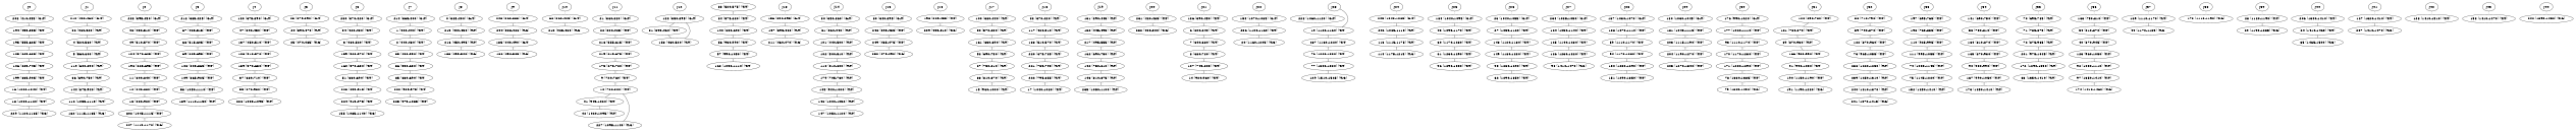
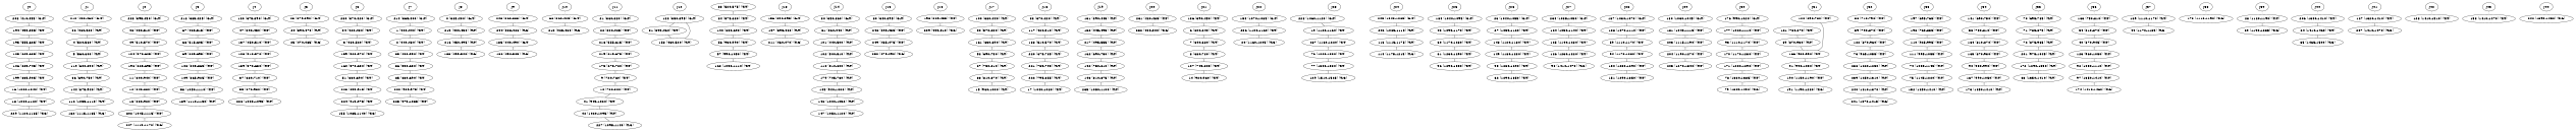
  graph {
    ranksep=0.2
    edge [weight=1.2]
    J0
    "208 (410-455) (G-T)"
    "194 (455-555) (T-T)"
    "195 (555-625) (T-T)"
    "105 (625-685) (T-T)"
    "106 (685-745) (T-T)"
    "199 (835-905) (T-T)"
    "16 (1000-1040) (T-T)"
    "18 (1080-1120) (T-T)"
    "229 (1120-1135) (T-G)"
    J1
    "210 (400-460) (G-T)"
    "82 (460-520) (T-T)"
    "4 (520-560) (T-T)"
    "5 (560-600) (T-T)"
    "119 (600-690) (T-T)"
    "86 (690-750) (T-T)"
    "144 (875-940) (T-T)"
    "112 (1055-1115) (T-T)"
    "182 (1115-1165) (T-G)"
    J2
    "233 (395-450) (G-T)"
    "48 (450-510) (T-T)"
    "49 (510-570) (T-T)"
    "104 (570-625) (T-T)"
    "196 (625-695) (T-T)"
-   "11 (800-840) (T-T)"
+   "11 (800-840) (T-T)" [label="11 (800-940) (T-T)"]
    "12 (840-880) (T-T)"
    "13 (880-920) (T-T)"
    n30 [label="802 (1045-1115) (T-T)"]
    "247 (1115-1170) (T-G)"
    J3
    "212 (385-425) (G-T)"
    "67 (425-515) (T-T)"
    "68 (515-605) (T-T)"
    "69 (605-695) (T-T)"
    "108 (805-865) (T-T)"
    "109 (865-925) (T-T)"
    "58 (1050-1110) (T-T)"
    "189 (1110-1150) (T-T)"
    J4
    "130 (375-390) (G-T)"
    "47 (390-450) (T-T)"
    "137 (450-510) (T-T)"
    "103 (510-570) (T-T)"
    "139 (570-630) (T-T)"
    "37 (630-710) (T-T)"
    "55 (870-930) (T-T)"
    "226 (1035-1095) (T-T)"
    J5
    "23 (375-390) (G-T)"
    "24 (390-470) (T-T)"
    "25 (470-485) (T-G)"
    J6
    "230 (370-420) (G-T)"
    "34 (420-480) (T-T)"
    "3 (480-520) (T-T)"
    "159 (520-570) (T-T)"
    "160 (570-630) (T-T)"
    "51 (630-690) (T-T)"
    "223 (855-915) (T-T)"
    "224 (915-975) (T-T)"
    "155 (1085-1140) (T-G)"
    J7
    "214 (365-400) (G-T)"
    "1 (400-440) (T-T)"
    "2 (440-480) (T-T)"
    "35 (480-550) (T-T)"
    "36 (550-630) (T-T)"
    "85 (630-690) (T-T)"
    "200 (905-975) (T-T)"
    "225 (975-1035) (T-T)"
    J8
    "0 (365-400) (G-T)"
    "215 (400-450) (T-T)"
    "216 (450-495) (T-T)"
    "133 (495-540) (T-G)"
    J9
    "243 (360-383) (G-T)"
    "244 (383-426) (T-G)"
    "185 (440-490) (G-T)"
    "186 (490-505) (T-G)"
    J10
    "66 (360-425) (G-T)"
    "213 (425-460) (T-G)"
    J11
    "21 (360-380) (G-T)"
    "22 (380-425) (T-T)"
    "218 (555-615) (T-T)"
    "219 (615-675) (T-T)"
    "175 (675-720) (T-T)"
    "9 (720-760) (T-T)"
    "10 (760-800) (T-T)"
    "41 (945-1020) (T-T)"
    "42 (1020-1095) (T-T)"
    "227 (1095-1140) (T-G)"
    J12
    "183 (350-395) (G-T)"
    "81 (395-460) (T-T)"
    "158 (460-520) (T-T)"
    "83 (520-575) (T-T)"
    "84 (575-630) (T-T)"
    "140 (630-690) (T-T)"
    "56 (930-990) (T-T)"
    "57 (990-1050) (T-T)"
    "168 (1050-1110) (T-T)"
    J13
    "156 (350-395) (G-T)"
    "157 (395-460) (T-T)"
    "211 (460-470) (T-G)"
    J14
    "30 (350-360) (G-T)"
    "31 (360-440) (T-T)"
    "101 (440-500) (T-T)"
    "102 (500-510) (T-T)"
    "118 (510-600) (T-T)"
    "179 (705-760) (T-T)"
    "145 (940-1000) (T-T)"
    "146 (1000-1052) (T-T)"
    "147 (1052-1120) (T-T)"
    J15
    "80 (340-395) (G-T)"
    "248 (395-435) (T-T)"
    "249 (435-475) (T-T)"
    "250 (475-490) (T-G)"
    J16
    "193 (385-455) (T-T)"
    "209 (455-510) (T-G)"
    J17
    "100 (380-440) (T-T)"
    "50 (570-630) (T-T)"
    "161 (630-690) (T-T)"
    "52 (690-750) (T-T)"
    "87 (750-810) (T-T)"
    "88 (810-870) (T-T)"
    "15 (960-1000) (T-T)"
    J18
    "33 (370-420) (T-T)"
    "117 (420-510) (T-T)"
    "138 (510-570) (T-T)"
    "220 (675-735) (T-T)"
    "221 (735-795) (T-T)"
    "222 (795-855) (T-T)"
    "17 (1040-1080) (T-T)"
    J19
    "131 (390-445) (T-T)"
    "132 (445-495) (T-T)"
    "217 (495-555) (T-T)"
    "162 (690-750) (T-T)"
    "142 (750-810) (T-T)"
    "143 (810-875) (T-T)"
    "235 (1050-1100) (T-T)"
    J20
    "231 (420-485) (T-T)"
    "232 (485-500) (T-G)"
    J21
    "136 (390-450) (T-T)"
    "6 (600-640) (T-T)"
    "7 (640-680) (T-T)"
    "8 (680-720) (T-T)"
    "107 (745-805) (T-T)"
    "14 (920-960) (T-T)"
    J22
    "154 (1070-1085) (G-T)"
    "236 (1100-1160) (T-T)"
    "20 (1160-1205) (T-G)"
    J23
    "228 (1060-1120) (G-T)"
    "19 (1120-1160) (T-T)"
    "237 (1160-1220) (T-T)"
    "76 (1220-1300) (T-T)"
    "77 (1300-1380) (T-T)"
    "129 (1510-1525) (T-G)"
    J24
    "245 (1040-1065) (G-T)"
    "246 (1065-1115) (T-T)"
    "113 (1115-1175) (T-T)"
    "114 (1175-1215) (T-G)"
    J25
    "184 (1040-1095) (G-T)"
    "43 (1095-1170) (T-T)"
    "60 (1170-1230) (T-T)"
    "61 (1230-1290) (T-T)"
    "96 (1290-1350) (T-T)"
    J26
    "26 (1040-1055) (G-T)"
    "27 (1055-1120) (T-T)"
    "148 (1120-1180) (T-T)"
    "149 (1180-1230) (T-T)"
    "95 (1230-1290) (T-T)"
    "62 (1290-1350) (T-T)"
    J27
    "234 (1035-1050) (G-T)"
    "124 (1050-1140) (T-T)"
    "125 (1140-1230) (T-T)"
    "126 (1230-1320) (T-T)"
    "98 (1410-1470) (T-G)"
    J28
    "187 (1030-1070) (G-T)"
    "188 (1070-1110) (T-T)"
    "59 (1110-1170) (T-T)"
    "94 (1170-1230) (T-T)"
    "150 (1230-1290) (T-T)"
    "151 (1290-1350) (T-T)"
    J29
    "180 (1030-1045) (G-T)"
    "181 (1045-1115) (T-T)"
    "203 (1115-1190) (T-T)"
    "204 (1190-1270) (T-T)"
    "205 (1270-1340) (T-T)"
    J30
    "176 (990-1020) (G-T)"
    "177 (1020-1110) (T-T)"
    "93 (1110-1170) (T-T)"
    "170 (1170-1230) (T-T)"
    "171 (1230-1290) (T-T)"
    "78 (1380-1385) (T-T)"
    "79 (1385-1450) (T-G)"
    J31
    "120 (690-780) (T-T)"
    "121 (780-870) (T-T)"
    "89 (870-930) (T-T)"
    "166 (930-990) (T-T)"
    "91 (990-1050) (T-T)"
    "190 (1150-1190) (T-T)"
    "191 (1190-1230) (T-G)"
    J32
    "38 (710-790) (T-T)"
    "39 (790-870) (T-T)"
    "122 (870-960) (T-T)"
    "73 (965-1055) (T-T)"
    "238 (1220-1250) (T-T)"
    "239 (1250-1310) (T-T)"
    "240 (1310-1370) (T-T)"
    "241 (1370-1415) (T-G)"
    J33
    "197 (695-765) (T-T)"
    "198 (765-835) (T-T)"
    "110 (925-995) (T-T)"
    "111 (995-1055) (T-T)"
    "74 (1055-1145) (T-T)"
    "75 (1145-1220) (T-T)"
    "152 (1350-1410) (T-T)"
    J34
    "141 (690-750) (T-T)"
    "53 (750-810) (T-T)"
    "164 (810-870) (T-T)"
    "165 (870-930) (T-T)"
    "90 (930-990) (T-T)"
    "167 (990-1050) (T-T)"
    "173 (1350-1410) (T-T)"
    J35
    "70 (695-785) (T-T)"
    "71 (785-875) (T-T)"
    "72 (875-965) (T-T)"
    "201 (975-1045) (T-T)"
    "172 (1290-1350) (T-T)"
    "63 (1350-1410) (T-T)"
    J36
    "163 (750-810) (T-T)"
    "54 (810-870) (T-T)"
    "40 (870-945) (T-T)"
    "123 (960-1050) (T-T)"
    "92 (1050-1110) (T-T)"
    "97 (1350-1410) (T-T)"
    "174 (1410-1460) (T-G)"
    J37
    "169 (1110-1170) (T-T)"
    "44 (1170-1185) (T-G)"
    J38
    "178 (1110-1190) (T-G)"
    J39
    "28 (1120-1190) (T-T)"
    "29 (1190-1235) (T-G)"
    J40
    "206 (1340-1410) (T-T)"
    "64 (1410-1465) (T-T)"
    "65 (1465-1500) (T-G)"
    J41
    "127 (1320-1410) (T-T)"
    "207 (1410-1470) (T-G)"
    J42
    "128 (1410-1510) (T-T)"
    J43
    "153 (1410-1470) (T-T)"
    J44
    "242 (1395-1450) (T-G)"
    J0 -- "208 (410-455) (G-T)" [style=dotted weight=""]
    "208 (410-455) (G-T)" -- "194 (455-555) (T-T)"
    "194 (455-555) (T-T)" -- "195 (555-625) (T-T)"
    "195 (555-625) (T-T)" -- "105 (625-685) (T-T)"
    "105 (625-685) (T-T)" -- "106 (685-745) (T-T)"
    "106 (685-745) (T-T)" -- "199 (835-905) (T-T)"
    "199 (835-905) (T-T)" -- "16 (1000-1040) (T-T)"
    "16 (1000-1040) (T-T)" -- "18 (1080-1120) (T-T)"
    "18 (1080-1120) (T-T)" -- "229 (1120-1135) (T-G)"
    J1 -- "210 (400-460) (G-T)" [style=dotted weight=""]
    "210 (400-460) (G-T)" -- "82 (460-520) (T-T)"
    "82 (460-520) (T-T)" -- "4 (520-560) (T-T)"
    "4 (520-560) (T-T)" -- "5 (560-600) (T-T)"
    "5 (560-600) (T-T)" -- "119 (600-690) (T-T)"
    "119 (600-690) (T-T)" -- "86 (690-750) (T-T)"
    "86 (690-750) (T-T)" -- "144 (875-940) (T-T)"
    "144 (875-940) (T-T)" -- "112 (1055-1115) (T-T)"
    "112 (1055-1115) (T-T)" -- "182 (1115-1165) (T-G)"
    J2 -- "233 (395-450) (G-T)" [style=dotted weight=""]
    "233 (395-450) (G-T)" -- "48 (450-510) (T-T)"
    "48 (450-510) (T-T)" -- "49 (510-570) (T-T)"
    "49 (510-570) (T-T)" -- "104 (570-625) (T-T)"
    "104 (570-625) (T-T)" -- "196 (625-695) (T-T)"
    "196 (625-695) (T-T)" -- "11 (800-840) (T-T)"
    "11 (800-840) (T-T)" -- "12 (840-880) (T-T)"
    "12 (840-880) (T-T)" -- "13 (880-920) (T-T)"
    "13 (880-920) (T-T)" -- n30
    n30 -- "247 (1115-1170) (T-G)"
    J3 -- "212 (385-425) (G-T)" [style=dotted weight=""]
    "212 (385-425) (G-T)" -- "67 (425-515) (T-T)"
    "67 (425-515) (T-T)" -- "68 (515-605) (T-T)"
    "68 (515-605) (T-T)" -- "69 (605-695) (T-T)"
    "69 (605-695) (T-T)" -- "108 (805-865) (T-T)"
    "108 (805-865) (T-T)" -- "109 (865-925) (T-T)"
    "109 (865-925) (T-T)" -- "58 (1050-1110) (T-T)"
    "58 (1050-1110) (T-T)" -- "189 (1110-1150) (T-T)"
    J4 -- "130 (375-390) (G-T)" [style=dotted weight=""]
    "130 (375-390) (G-T)" -- "47 (390-450) (T-T)"
    "47 (390-450) (T-T)" -- "137 (450-510) (T-T)"
    "137 (450-510) (T-T)" -- "103 (510-570) (T-T)"
    "103 (510-570) (T-T)" -- "139 (570-630) (T-T)"
    "139 (570-630) (T-T)" -- "37 (630-710) (T-T)"
    "37 (630-710) (T-T)" -- "55 (870-930) (T-T)"
    "55 (870-930) (T-T)" -- "226 (1035-1095) (T-T)"
    J5 -- "23 (375-390) (G-T)" [style=dotted weight=""]
    "23 (375-390) (G-T)" -- "24 (390-470) (T-T)"
    "24 (390-470) (T-T)" -- "25 (470-485) (T-G)"
    J6 -- "230 (370-420) (G-T)" [style=dotted weight=""]
    "230 (370-420) (G-T)" -- "34 (420-480) (T-T)"
    "34 (420-480) (T-T)" -- "3 (480-520) (T-T)"
    "3 (480-520) (T-T)" -- "159 (520-570) (T-T)"
    "159 (520-570) (T-T)" -- "160 (570-630) (T-T)"
    "160 (570-630) (T-T)" -- "51 (630-690) (T-T)"
    "51 (630-690) (T-T)" -- "223 (855-915) (T-T)"
    "223 (855-915) (T-T)" -- "224 (915-975) (T-T)"
    "224 (915-975) (T-T)" -- "155 (1085-1140) (T-G)"
    J7 -- "214 (365-400) (G-T)" [style=dotted weight=""]
    "214 (365-400) (G-T)" -- "1 (400-440) (T-T)"
    "1 (400-440) (T-T)" -- "2 (440-480) (T-T)"
    "2 (440-480) (T-T)" -- "35 (480-550) (T-T)"
    "35 (480-550) (T-T)" -- "36 (550-630) (T-T)"
    "36 (550-630) (T-T)" -- "85 (630-690) (T-T)"
    "85 (630-690) (T-T)" -- "200 (905-975) (T-T)"
    "200 (905-975) (T-T)" -- "225 (975-1035) (T-T)"
    J8 -- "0 (365-400) (G-T)" [style=dotted weight=""]
    "0 (365-400) (G-T)" -- "215 (400-450) (T-T)"
    "215 (400-450) (T-T)" -- "216 (450-495) (T-T)"
    "216 (450-495) (T-T)" -- "133 (495-540) (T-G)"
    J9 -- "243 (360-383) (G-T)" [style=dotted weight=""]
    "243 (360-383) (G-T)" -- "244 (383-426) (T-G)"
    "244 (383-426) (T-G)" -- "185 (440-490) (G-T)"
    "185 (440-490) (G-T)" -- "186 (490-505) (T-G)"
    J10 -- "66 (360-425) (G-T)" [style=dotted weight=""]
    "66 (360-425) (G-T)" -- "213 (425-460) (T-G)"
    J11 -- "21 (360-380) (G-T)" [style=dotted weight=""]
    "21 (360-380) (G-T)" -- "22 (380-425) (T-T)"
    "22 (380-425) (T-T)" -- "218 (555-615) (T-T)"
    "218 (555-615) (T-T)" -- "219 (615-675) (T-T)"
    "219 (615-675) (T-T)" -- "175 (675-720) (T-T)"
    "175 (675-720) (T-T)" -- "9 (720-760) (T-T)"
    "9 (720-760) (T-T)" -- "10 (760-800) (T-T)"
    "10 (760-800) (T-T)" -- "41 (945-1020) (T-T)"
    "41 (945-1020) (T-T)" -- "42 (1020-1095) (T-T)"
-   "10 (760-800) (T-T)" -- "227 (1095-1140) (T-G)"
+   "42 (1020-1095) (T-T)" -- "227 (1095-1140) (T-G)"
    J12 -- "183 (350-395) (G-T)" [style=dotted weight=""]
    "183 (350-395) (G-T)" -- "81 (395-460) (T-T)"
    "81 (395-460) (T-T)" -- "158 (460-520) (T-T)"
    "158 (460-520) (T-T)" -- "183 (350-395) (G-T)"
    "83 (520-575) (T-T)" -- "84 (575-630) (T-T)"
    "84 (575-630) (T-T)" -- "140 (630-690) (T-T)"
    "140 (630-690) (T-T)" -- "56 (930-990) (T-T)"
    "56 (930-990) (T-T)" -- "57 (990-1050) (T-T)"
    "57 (990-1050) (T-T)" -- "168 (1050-1110) (T-T)"
    J13 -- "156 (350-395) (G-T)" [style=dotted weight=""]
    "156 (350-395) (G-T)" -- "157 (395-460) (T-T)"
    "157 (395-460) (T-T)" -- "211 (460-470) (T-G)"
    J14 -- "30 (350-360) (G-T)" [style=dotted weight=""]
    "30 (350-360) (G-T)" -- "31 (360-440) (T-T)"
    "31 (360-440) (T-T)" -- "101 (440-500) (T-T)"
    "101 (440-500) (T-T)" -- "102 (500-510) (T-T)"
    "102 (500-510) (T-T)" -- "118 (510-600) (T-T)"
    "118 (510-600) (T-T)" -- "179 (705-760) (T-T)"
    "179 (705-760) (T-T)" -- "145 (940-1000) (T-T)"
    "145 (940-1000) (T-T)" -- "146 (1000-1052) (T-T)"
    "146 (1000-1052) (T-T)" -- "147 (1052-1120) (T-T)"
    J15 -- "80 (340-395) (G-T)" [style=dotted weight=""]
    "80 (340-395) (G-T)" -- "248 (395-435) (T-T)"
    "248 (395-435) (T-T)" -- "249 (435-475) (T-T)"
    "249 (435-475) (T-T)" -- "250 (475-490) (T-G)"
    J16 -- "193 (385-455) (T-T)" [style=dotted weight=""]
    "193 (385-455) (T-T)" -- "209 (455-510) (T-G)"
    J17 -- "100 (380-440) (T-T)" [style=dotted weight=""]
    "100 (380-440) (T-T)" -- "50 (570-630) (T-T)"
    "50 (570-630) (T-T)" -- "161 (630-690) (T-T)"
    "161 (630-690) (T-T)" -- "52 (690-750) (T-T)"
    "52 (690-750) (T-T)" -- "87 (750-810) (T-T)"
    "87 (750-810) (T-T)" -- "88 (810-870) (T-T)"
    "88 (810-870) (T-T)" -- "15 (960-1000) (T-T)"
    J18 -- "33 (370-420) (T-T)" [style=dotted weight=""]
    "33 (370-420) (T-T)" -- "117 (420-510) (T-T)"
    "117 (420-510) (T-T)" -- "138 (510-570) (T-T)"
    "138 (510-570) (T-T)" -- "220 (675-735) (T-T)"
    "220 (675-735) (T-T)" -- "221 (735-795) (T-T)"
    "221 (735-795) (T-T)" -- "222 (795-855) (T-T)"
    "222 (795-855) (T-T)" -- "17 (1040-1080) (T-T)"
    J19 -- "131 (390-445) (T-T)" [style=dotted weight=""]
    "131 (390-445) (T-T)" -- "132 (445-495) (T-T)"
    "132 (445-495) (T-T)" -- "217 (495-555) (T-T)"
    "217 (495-555) (T-T)" -- "162 (690-750) (T-T)"
    "162 (690-750) (T-T)" -- "142 (750-810) (T-T)"
    "142 (750-810) (T-T)" -- "143 (810-875) (T-T)"
    "143 (810-875) (T-T)" -- "235 (1050-1100) (T-T)"
    J20 -- "231 (420-485) (T-T)" [style=dotted weight=""]
    "231 (420-485) (T-T)" -- "232 (485-500) (T-G)"
    J21 -- "136 (390-450) (T-T)" [style=dotted weight=""]
    "136 (390-450) (T-T)" -- "6 (600-640) (T-T)"
    "6 (600-640) (T-T)" -- "7 (640-680) (T-T)"
    "7 (640-680) (T-T)" -- "8 (680-720) (T-T)"
    "8 (680-720) (T-T)" -- "107 (745-805) (T-T)"
    "107 (745-805) (T-T)" -- "14 (920-960) (T-T)"
    J22 -- "154 (1070-1085) (G-T)" [style=dotted weight=""]
    "154 (1070-1085) (G-T)" -- "236 (1100-1160) (T-T)"
    "236 (1100-1160) (T-T)" -- "20 (1160-1205) (T-G)"
    J23 -- "228 (1060-1120) (G-T)" [style=dotted weight=""]
-   J23 -- "19 (1120-1160) (T-T)"
+   "228 (1060-1120) (G-T)" -- "19 (1120-1160) (T-T)"
    "19 (1120-1160) (T-T)" -- "237 (1160-1220) (T-T)"
    "237 (1160-1220) (T-T)" -- "76 (1220-1300) (T-T)"
    "76 (1220-1300) (T-T)" -- "77 (1300-1380) (T-T)"
    "77 (1300-1380) (T-T)" -- "129 (1510-1525) (T-G)"
    J24 -- "245 (1040-1065) (G-T)" [style=dotted weight=""]
    "245 (1040-1065) (G-T)" -- "246 (1065-1115) (T-T)"
    "246 (1065-1115) (T-T)" -- "113 (1115-1175) (T-T)"
    "113 (1115-1175) (T-T)" -- "114 (1175-1215) (T-G)"
    J25 -- "184 (1040-1095) (G-T)" [style=dotted weight=""]
    "184 (1040-1095) (G-T)" -- "43 (1095-1170) (T-T)"
    "43 (1095-1170) (T-T)" -- "60 (1170-1230) (T-T)"
    "60 (1170-1230) (T-T)" -- "61 (1230-1290) (T-T)"
    "61 (1230-1290) (T-T)" -- "96 (1290-1350) (T-T)"
    J26 -- "26 (1040-1055) (G-T)" [style=dotted weight=""]
    "26 (1040-1055) (G-T)" -- "27 (1055-1120) (T-T)"
    "27 (1055-1120) (T-T)" -- "148 (1120-1180) (T-T)"
    "148 (1120-1180) (T-T)" -- "149 (1180-1230) (T-T)"
    "149 (1180-1230) (T-T)" -- "95 (1230-1290) (T-T)"
    "95 (1230-1290) (T-T)" -- "62 (1290-1350) (T-T)"
    J27 -- "234 (1035-1050) (G-T)" [style=dotted weight=""]
    "234 (1035-1050) (G-T)" -- "124 (1050-1140) (T-T)"
    "124 (1050-1140) (T-T)" -- "125 (1140-1230) (T-T)"
    "125 (1140-1230) (T-T)" -- "126 (1230-1320) (T-T)"
    "126 (1230-1320) (T-T)" -- "98 (1410-1470) (T-G)"
    J28 -- "187 (1030-1070) (G-T)" [style=dotted weight=""]
    "187 (1030-1070) (G-T)" -- "188 (1070-1110) (T-T)"
    "188 (1070-1110) (T-T)" -- "59 (1110-1170) (T-T)"
    "59 (1110-1170) (T-T)" -- "94 (1170-1230) (T-T)"
    "94 (1170-1230) (T-T)" -- "150 (1230-1290) (T-T)"
    "150 (1230-1290) (T-T)" -- "151 (1290-1350) (T-T)"
    J29 -- "180 (1030-1045) (G-T)" [style=dotted weight=""]
    "180 (1030-1045) (G-T)" -- "181 (1045-1115) (T-T)"
    "181 (1045-1115) (T-T)" -- "203 (1115-1190) (T-T)"
    "203 (1115-1190) (T-T)" -- "204 (1190-1270) (T-T)"
    "204 (1190-1270) (T-T)" -- "205 (1270-1340) (T-T)"
    J30 -- "176 (990-1020) (G-T)" [style=dotted weight=""]
    "176 (990-1020) (G-T)" -- "177 (1020-1110) (T-T)"
    "177 (1020-1110) (T-T)" -- "93 (1110-1170) (T-T)"
    "93 (1110-1170) (T-T)" -- "170 (1170-1230) (T-T)"
    "170 (1170-1230) (T-T)" -- "171 (1230-1290) (T-T)"
    "171 (1230-1290) (T-T)" -- "78 (1380-1385) (T-T)"
    "78 (1380-1385) (T-T)" -- "79 (1385-1450) (T-G)"
    J31 -- "120 (690-780) (T-T)" [style=dotted weight=""]
-   "120 (690-780) (T-T)" -- "121 (780-870) (T-T)"
+   "120 (690-780) (T-T)" -- "166 (930-990) (T-T)"
    "121 (780-870) (T-T)" -- "89 (870-930) (T-T)"
    "89 (870-930) (T-T)" -- "166 (930-990) (T-T)"
    "166 (930-990) (T-T)" -- "91 (990-1050) (T-T)"
    "91 (990-1050) (T-T)" -- "190 (1150-1190) (T-T)"
    "190 (1150-1190) (T-T)" -- "191 (1190-1230) (T-G)"
    J32 -- "38 (710-790) (T-T)" [style=dotted weight=""]
    "38 (710-790) (T-T)" -- "39 (790-870) (T-T)"
    "39 (790-870) (T-T)" -- "122 (870-960) (T-T)"
    "122 (870-960) (T-T)" -- "73 (965-1055) (T-T)"
    "73 (965-1055) (T-T)" -- "238 (1220-1250) (T-T)"
    "238 (1220-1250) (T-T)" -- "239 (1250-1310) (T-T)"
    "239 (1250-1310) (T-T)" -- "240 (1310-1370) (T-T)"
    "240 (1310-1370) (T-T)" -- "241 (1370-1415) (T-G)"
    J33 -- "197 (695-765) (T-T)" [style=dotted weight=""]
    "197 (695-765) (T-T)" -- "198 (765-835) (T-T)"
    "198 (765-835) (T-T)" -- "110 (925-995) (T-T)"
    "110 (925-995) (T-T)" -- "111 (995-1055) (T-T)"
    "111 (995-1055) (T-T)" -- "74 (1055-1145) (T-T)"
    "74 (1055-1145) (T-T)" -- "75 (1145-1220) (T-T)"
    "75 (1145-1220) (T-T)" -- "152 (1350-1410) (T-T)"
    J34 -- "141 (690-750) (T-T)" [style=dotted weight=""]
    "141 (690-750) (T-T)" -- "53 (750-810) (T-T)"
    "53 (750-810) (T-T)" -- "164 (810-870) (T-T)"
    "164 (810-870) (T-T)" -- "165 (870-930) (T-T)"
    "165 (870-930) (T-T)" -- "90 (930-990) (T-T)"
    "90 (930-990) (T-T)" -- "167 (990-1050) (T-T)"
    "167 (990-1050) (T-T)" -- "173 (1350-1410) (T-T)"
    J35 -- "70 (695-785) (T-T)" [style=dotted weight=""]
    "70 (695-785) (T-T)" -- "71 (785-875) (T-T)"
    "71 (785-875) (T-T)" -- "72 (875-965) (T-T)"
    "72 (875-965) (T-T)" -- "201 (975-1045) (T-T)"
    "201 (975-1045) (T-T)" -- "172 (1290-1350) (T-T)"
    "172 (1290-1350) (T-T)" -- "63 (1350-1410) (T-T)"
    J36 -- "163 (750-810) (T-T)" [style=dotted weight=""]
    "163 (750-810) (T-T)" -- "54 (810-870) (T-T)"
    "54 (810-870) (T-T)" -- "40 (870-945) (T-T)"
    "40 (870-945) (T-T)" -- "123 (960-1050) (T-T)"
    "123 (960-1050) (T-T)" -- "92 (1050-1110) (T-T)"
    "92 (1050-1110) (T-T)" -- "97 (1350-1410) (T-T)"
    "97 (1350-1410) (T-T)" -- "174 (1410-1460) (T-G)"
    J37 -- "169 (1110-1170) (T-T)" [style=dotted weight=""]
    "169 (1110-1170) (T-T)" -- "44 (1170-1185) (T-G)"
    J38 -- "178 (1110-1190) (T-G)" [style=dotted weight=""]
    J39 -- "28 (1120-1190) (T-T)" [style=dotted weight=""]
    "28 (1120-1190) (T-T)" -- "29 (1190-1235) (T-G)"
    J40 -- "206 (1340-1410) (T-T)" [style=dotted weight=""]
    "206 (1340-1410) (T-T)" -- "64 (1410-1465) (T-T)"
    "64 (1410-1465) (T-T)" -- "65 (1465-1500) (T-G)"
    J41 -- "127 (1320-1410) (T-T)" [style=dotted weight=""]
    "127 (1320-1410) (T-T)" -- "207 (1410-1470) (T-G)"
    J42 -- "128 (1410-1510) (T-T)" [style=dotted weight=""]
    J43 -- "153 (1410-1470) (T-T)" [style=dotted weight=""]
    J44 -- "242 (1395-1450) (T-G)" [style=dotted weight=""]
  }
